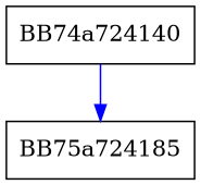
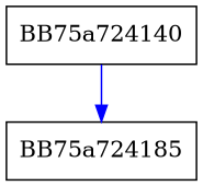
  digraph {
    splines=ortho
    node [shape=box]
-   BB75a724140 [label=BB74a724140]
+   BB75a724140
    BB75a724185
    BB75a724140 -> BB75a724185 [color=blue]
  }
